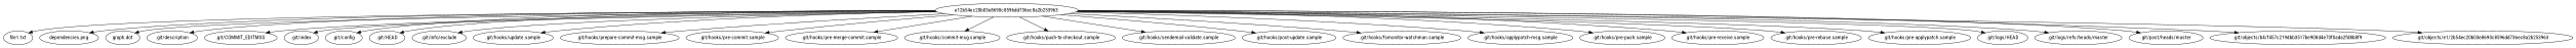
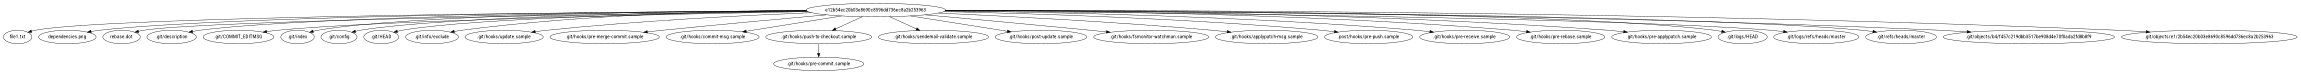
  digraph {
    fontname="Roboto Condensed"
    node [fontname="Roboto Condensed"]
    edge [fontname="Roboto Condensed"]
    e12b54ec20b03e8690c8596dd736ec8a2b253963
    "file1.txt"
    "dependencies.png"
-   "graph.dot"
+   "graph.dot" [label="rebase.dot"]
    ".git/description"
    ".git/COMMIT_EDITMSG"
    ".git/index"
    ".git/config"
    ".git/HEAD"
    ".git/info/exclude"
    ".git/hooks/update.sample"
-   ".git/hooks/prepare-commit-msg.sample"
    ".git/hooks/pre-commit.sample"
    ".git/hooks/pre-merge-commit.sample"
    ".git/hooks/commit-msg.sample"
    ".git/hooks/push-to-checkout.sample"
    ".git/hooks/sendemail-validate.sample"
    ".git/hooks/post-update.sample"
    ".git/hooks/fsmonitor-watchman.sample"
    ".git/hooks/applypatch-msg.sample"
-   ".git/hooks/pre-push.sample"
+   ".git/hooks/pre-push.sample" [label=".post/hooks/pre-push.sample"]
    ".git/hooks/pre-receive.sample"
    ".git/hooks/pre-rebase.sample"
    ".git/hooks/pre-applypatch.sample"
    ".git/logs/HEAD"
    ".git/logs/refs/heads/master"
-   ".git/refs/heads/master" [label=".git/post/heads/master"]
+   ".git/refs/heads/master"
    ".git/objects/b4/f457c219dbb3517be908d4e70f0ada2fd8b8f9"
    ".git/objects/e1/2b54ec20b03e8690c8596dd736ec8a2b253963"
    e12b54ec20b03e8690c8596dd736ec8a2b253963 -> "file1.txt"
    e12b54ec20b03e8690c8596dd736ec8a2b253963 -> "dependencies.png"
    e12b54ec20b03e8690c8596dd736ec8a2b253963 -> "graph.dot"
    e12b54ec20b03e8690c8596dd736ec8a2b253963 -> ".git/description"
    e12b54ec20b03e8690c8596dd736ec8a2b253963 -> ".git/COMMIT_EDITMSG"
    e12b54ec20b03e8690c8596dd736ec8a2b253963 -> ".git/index"
    e12b54ec20b03e8690c8596dd736ec8a2b253963 -> ".git/config"
    e12b54ec20b03e8690c8596dd736ec8a2b253963 -> ".git/HEAD"
    e12b54ec20b03e8690c8596dd736ec8a2b253963 -> ".git/info/exclude"
    e12b54ec20b03e8690c8596dd736ec8a2b253963 -> ".git/hooks/update.sample"
-   e12b54ec20b03e8690c8596dd736ec8a2b253963 -> ".git/hooks/prepare-commit-msg.sample"
-   e12b54ec20b03e8690c8596dd736ec8a2b253963 -> ".git/hooks/pre-commit.sample"
+   ".git/hooks/push-to-checkout.sample" -> ".git/hooks/pre-commit.sample"
    e12b54ec20b03e8690c8596dd736ec8a2b253963 -> ".git/hooks/pre-merge-commit.sample"
    e12b54ec20b03e8690c8596dd736ec8a2b253963 -> ".git/hooks/commit-msg.sample"
    e12b54ec20b03e8690c8596dd736ec8a2b253963 -> ".git/hooks/push-to-checkout.sample"
    e12b54ec20b03e8690c8596dd736ec8a2b253963 -> ".git/hooks/sendemail-validate.sample"
    e12b54ec20b03e8690c8596dd736ec8a2b253963 -> ".git/hooks/post-update.sample"
    e12b54ec20b03e8690c8596dd736ec8a2b253963 -> ".git/hooks/fsmonitor-watchman.sample"
    e12b54ec20b03e8690c8596dd736ec8a2b253963 -> ".git/hooks/applypatch-msg.sample"
    e12b54ec20b03e8690c8596dd736ec8a2b253963 -> ".git/hooks/pre-push.sample"
    e12b54ec20b03e8690c8596dd736ec8a2b253963 -> ".git/hooks/pre-receive.sample"
    e12b54ec20b03e8690c8596dd736ec8a2b253963 -> ".git/hooks/pre-rebase.sample"
    e12b54ec20b03e8690c8596dd736ec8a2b253963 -> ".git/hooks/pre-applypatch.sample"
    e12b54ec20b03e8690c8596dd736ec8a2b253963 -> ".git/logs/HEAD"
    e12b54ec20b03e8690c8596dd736ec8a2b253963 -> ".git/logs/refs/heads/master"
    e12b54ec20b03e8690c8596dd736ec8a2b253963 -> ".git/refs/heads/master"
    e12b54ec20b03e8690c8596dd736ec8a2b253963 -> ".git/objects/b4/f457c219dbb3517be908d4e70f0ada2fd8b8f9"
    e12b54ec20b03e8690c8596dd736ec8a2b253963 -> ".git/objects/e1/2b54ec20b03e8690c8596dd736ec8a2b253963"
  }
